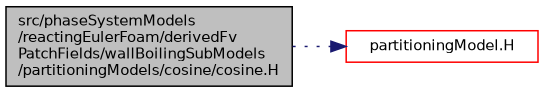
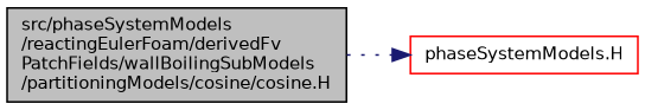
  digraph {
    rankdir=LR
    node [fontname=Helvetica fontsize=10 shape=record]
    n1 [color=black fillcolor=grey75 fontcolor=black height=0.2 label="src/phaseSystemModels\l/reactingEulerFoam/derivedFv\lPatchFields/wallBoilingSubModels\l/partitioningModels/cosine/cosine.H" style=filled width=0.4]
-   n2 [color=red height=0.2 label="partitioningModel.H" width=0.4]
+   n2 [color=red height=0.2 label="phaseSystemModels.H" width=0.4]
    n1 -> n2 [color=midnightblue fontname=Helvetica fontsize=10 labelfontname=Helvetica labelfontsize=10 style=dotted]
  }
